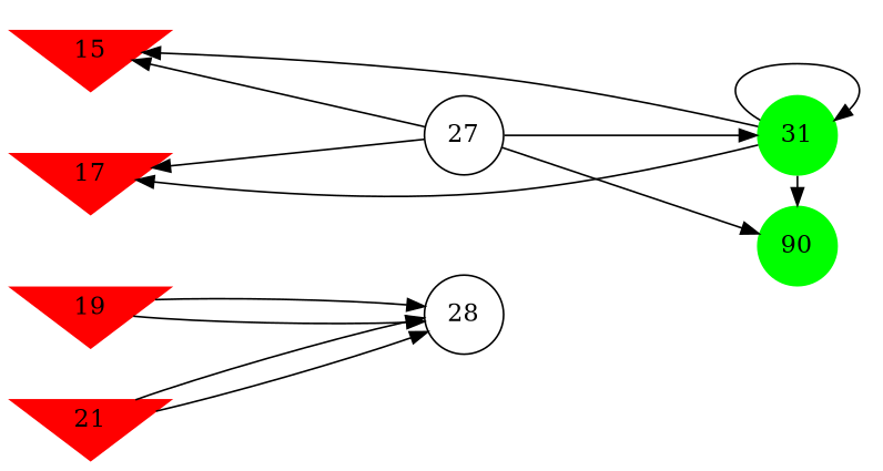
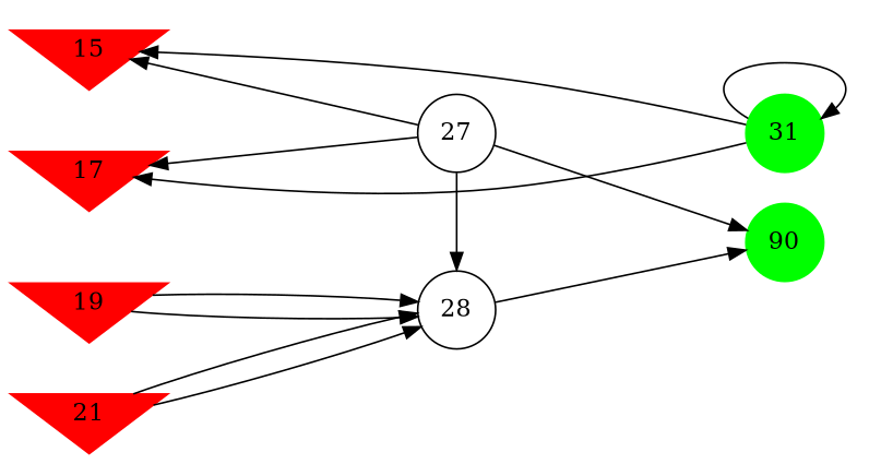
  digraph {
    rankdir=LR
    ranksep=2.0
    node [color=red shape=invtriangle style=filled]
    15
    17
    19
    21
    27 [color=black shape=circle style=""]
    28 [color=black shape=circle style=""]
    n7 [color=green label=90 shape=circle]
    31 [color=green shape=circle]
    subgraph sub_1 {
      rank=same
      15
      17
      19
      21
    }
    subgraph sub_2 {
      rank=same
      27
      28
    }
    subgraph sub_3 {
      rank=same
      n7
      31
    }
    19 -> 28
    19 -> 28
    21 -> 28
    21 -> 28
    27 -> 15
    27 -> 17
    27 -> n7
-   27 -> 31
+   27 -> 28
    31 -> 15
    31 -> 17
-   31 -> n7
+   28 -> n7
    31 -> 31
  }
